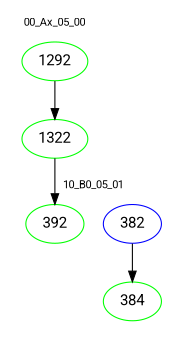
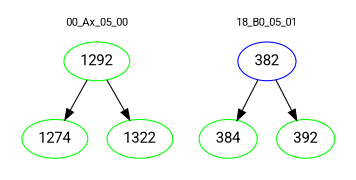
  digraph {
    fontname=Roboto
    node [color=green fontname=Roboto]
    edge [color=black fontname=Roboto]
    n1 [label=1292]
+   n2 [label=1274]
    n3 [label=1322]
    n4 [color=blue label=382]
    n5 [label=384]
    n6 [label=392]
    subgraph cluster_1 {
      color=white
      fontsize=10
      label="00_Ax_05_00"
      n1
+     n2
      n3
    }
    subgraph cluster_2 {
      color=white
      fontsize=10
-     label="10_B0_05_01"
+     label="18_B0_05_01"
      n4
      n5
      n6
    }
+   n1 -> n2
    n1 -> n3
    n4 -> n5
-   n3 -> n6
+   n4 -> n6
  }
